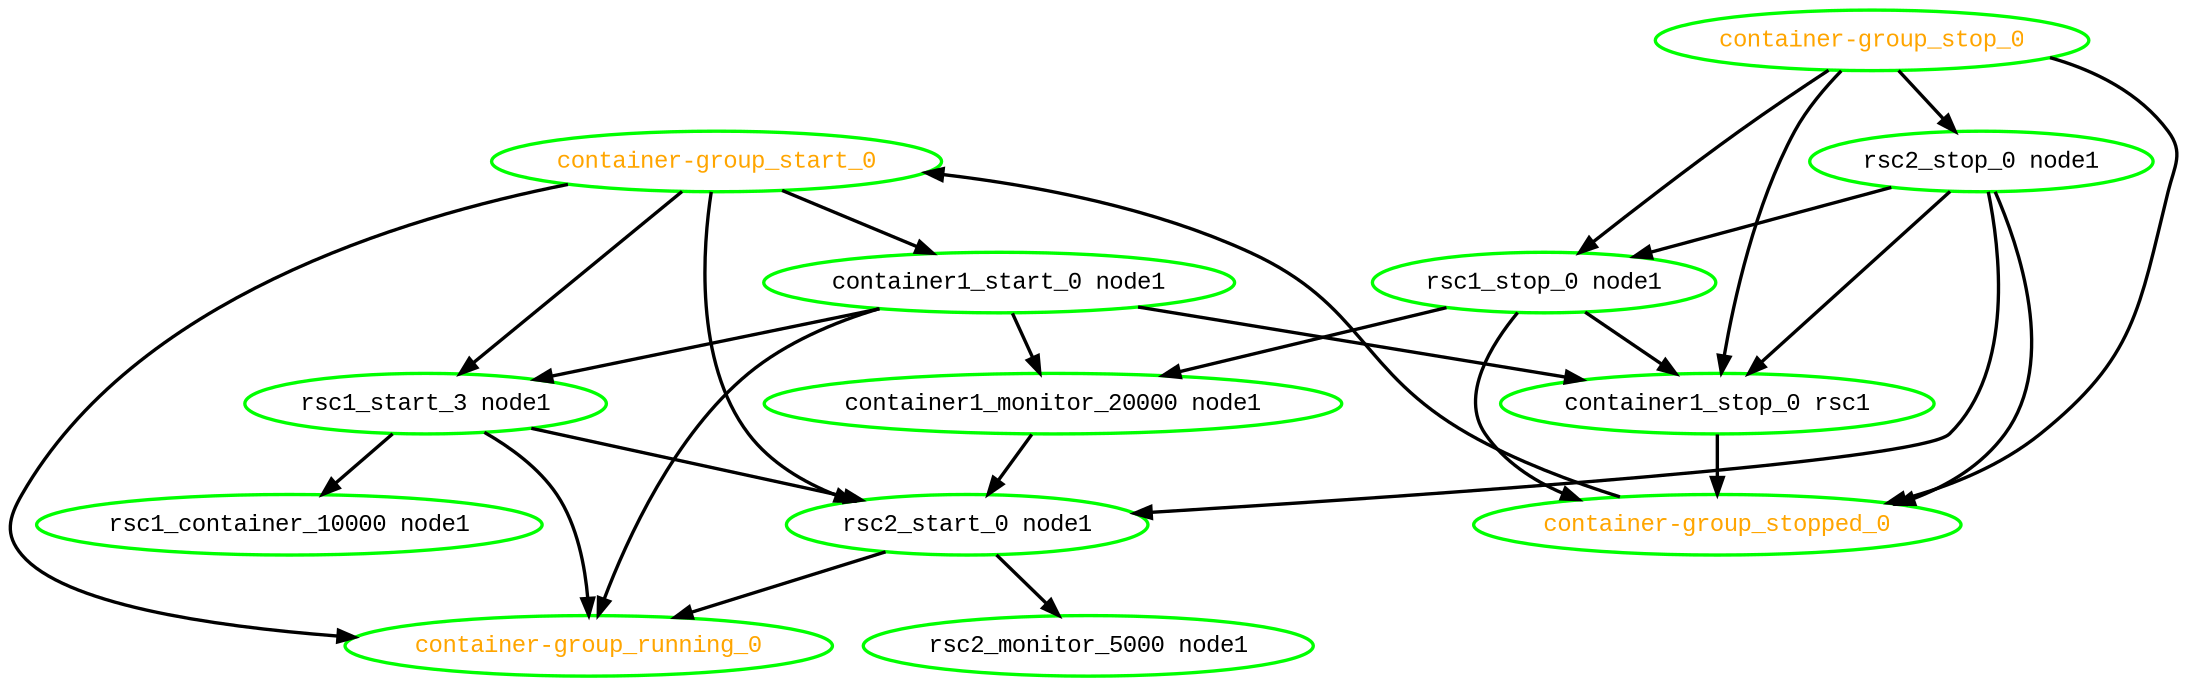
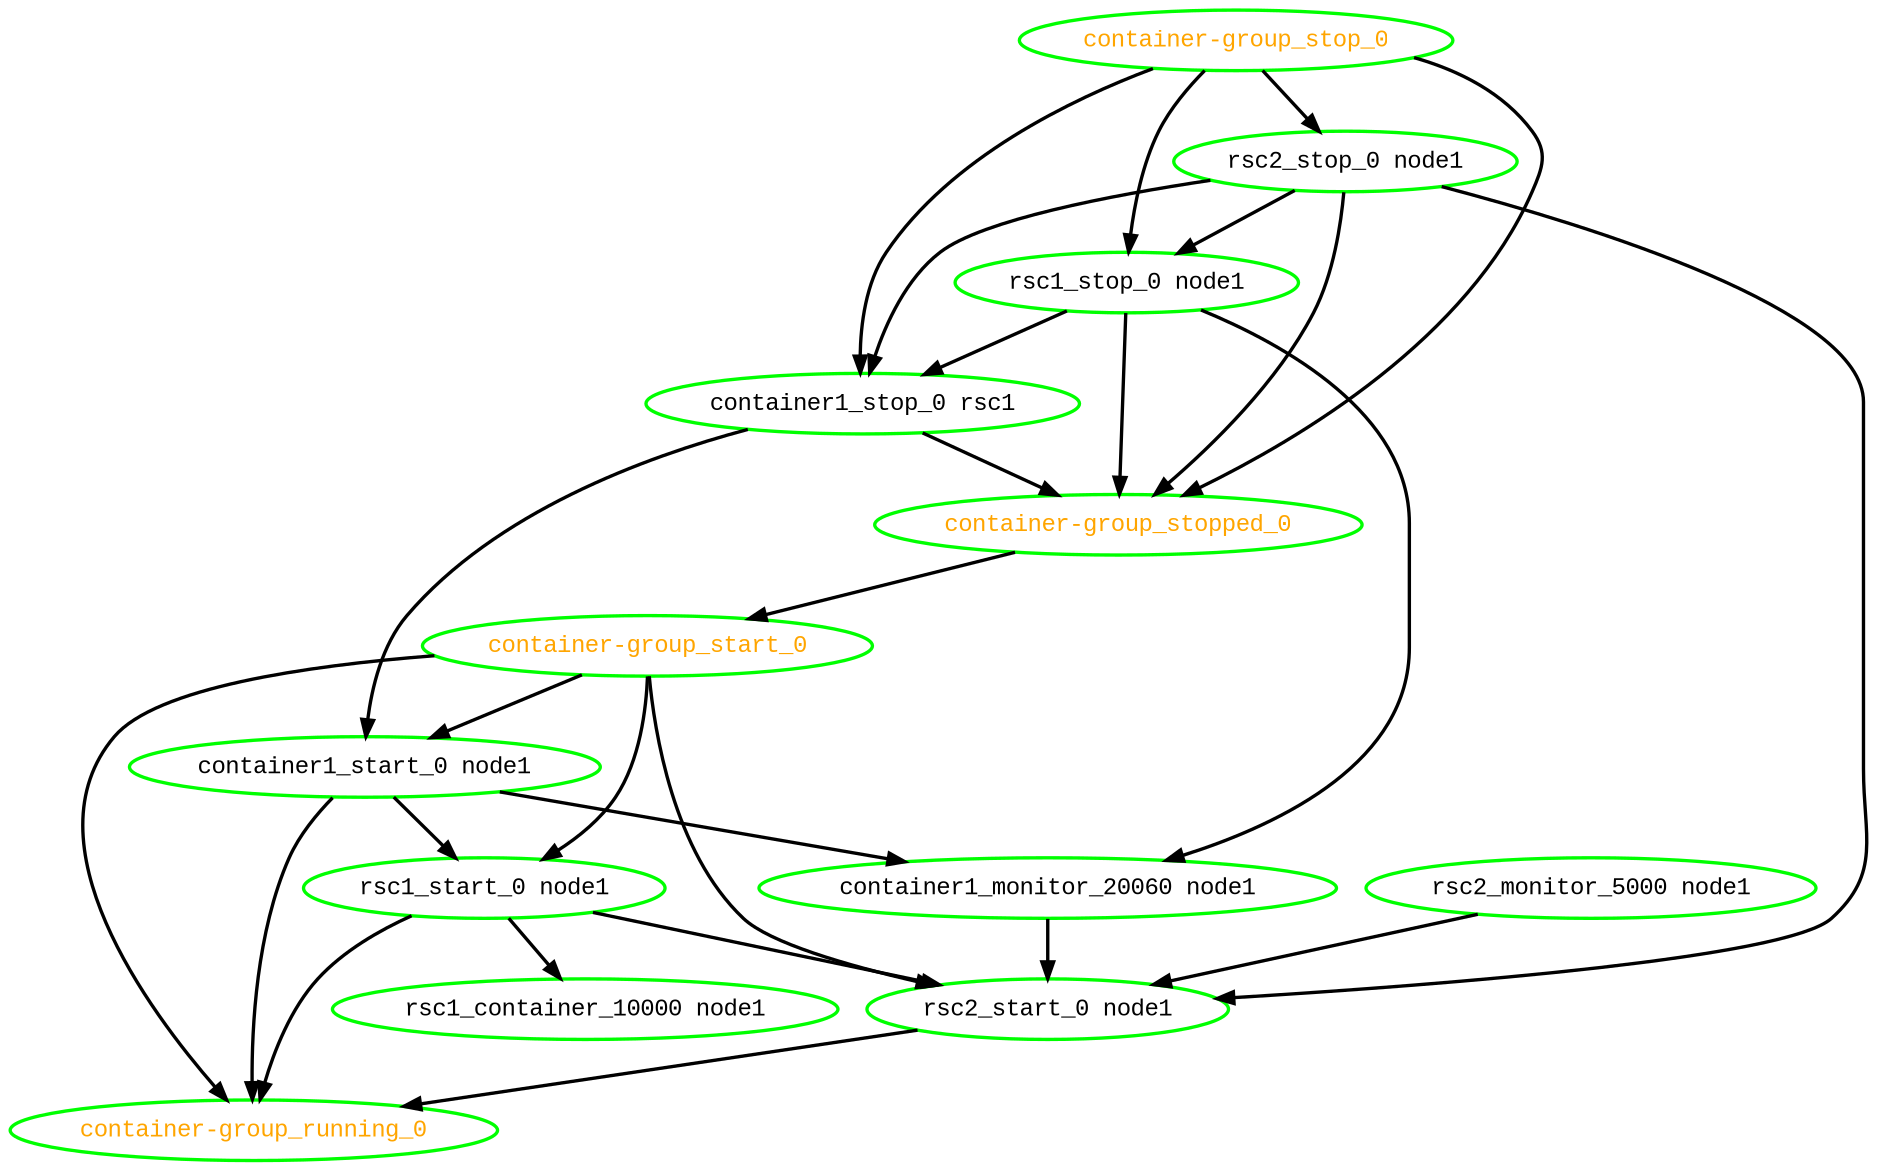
  digraph {
    fontname="Liberation Mono"
    node [color=green fontcolor=black fontname="Liberation Mono" style=bold]
    edge [fontname="Liberation Mono" style=bold]
    "container-group_running_0" [fontcolor=orange]
    "container-group_start_0" [fontcolor=orange]
    "container1_start_0 node1"
-   "rsc1_start_0 node1" [label="rsc1_start_3 node1"]
+   "rsc1_start_0 node1"
    "rsc2_start_0 node1"
-   "container1_monitor_20000 node1"
+   "container1_monitor_20000 node1" [label="container1_monitor_20060 node1"]
    n7 [label="rsc1_container_10000 node1"]
    "rsc2_monitor_5000 node1"
    "container-group_stop_0" [fontcolor=orange]
    "container-group_stopped_0" [fontcolor=orange]
    n11 [label="container1_stop_0 rsc1"]
    "rsc1_stop_0 node1"
    "rsc2_stop_0 node1"
    "container-group_start_0" -> "container-group_running_0"
    "container-group_start_0" -> "container1_start_0 node1"
    "container-group_start_0" -> "rsc1_start_0 node1"
    "container-group_start_0" -> "rsc2_start_0 node1"
    "container1_start_0 node1" -> "container-group_running_0"
    "container1_start_0 node1" -> "rsc1_start_0 node1"
    "container1_start_0 node1" -> "container1_monitor_20000 node1"
    "rsc1_start_0 node1" -> "container-group_running_0"
    "rsc1_start_0 node1" -> "rsc2_start_0 node1"
    "rsc1_start_0 node1" -> n7
    "rsc2_start_0 node1" -> "container-group_running_0"
-   "rsc2_start_0 node1" -> "rsc2_monitor_5000 node1"
+   "rsc2_monitor_5000 node1" -> "rsc2_start_0 node1"
    "container1_monitor_20000 node1" -> "rsc2_start_0 node1"
    "container-group_stop_0" -> "container-group_stopped_0"
    "container-group_stop_0" -> n11
    "container-group_stop_0" -> "rsc1_stop_0 node1"
    "container-group_stop_0" -> "rsc2_stop_0 node1"
    "container-group_stopped_0" -> "container-group_start_0"
-   "container1_start_0 node1" -> n11
+   n11 -> "container1_start_0 node1"
    n11 -> "container-group_stopped_0"
    "rsc1_stop_0 node1" -> "container1_monitor_20000 node1"
    "rsc1_stop_0 node1" -> "container-group_stopped_0"
    "rsc1_stop_0 node1" -> n11
    "rsc2_stop_0 node1" -> "rsc2_start_0 node1"
    "rsc2_stop_0 node1" -> "container-group_stopped_0"
    "rsc2_stop_0 node1" -> n11
    "rsc2_stop_0 node1" -> "rsc1_stop_0 node1"
  }
